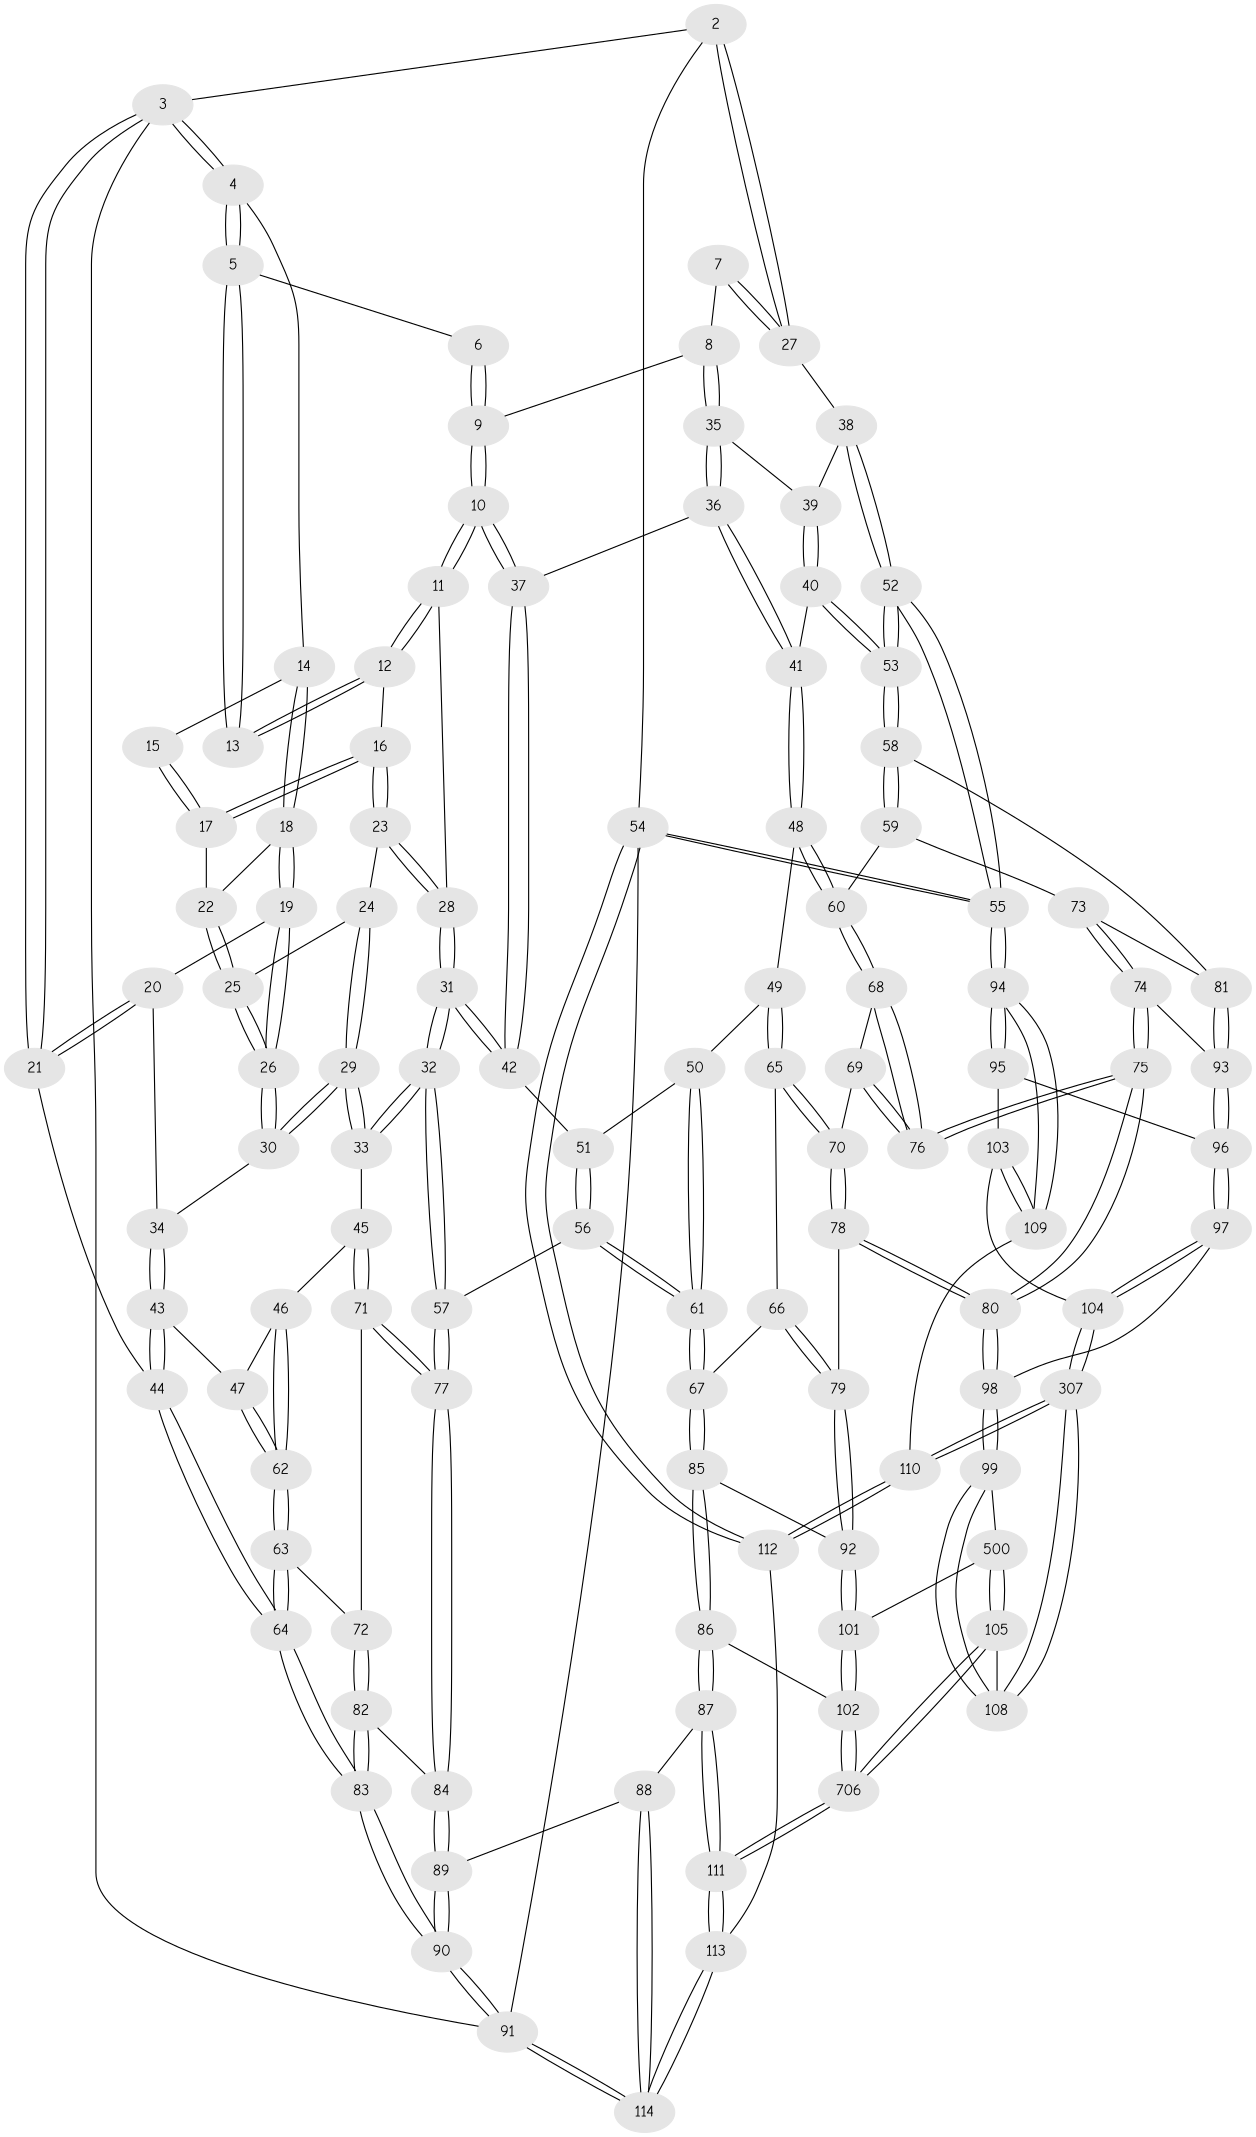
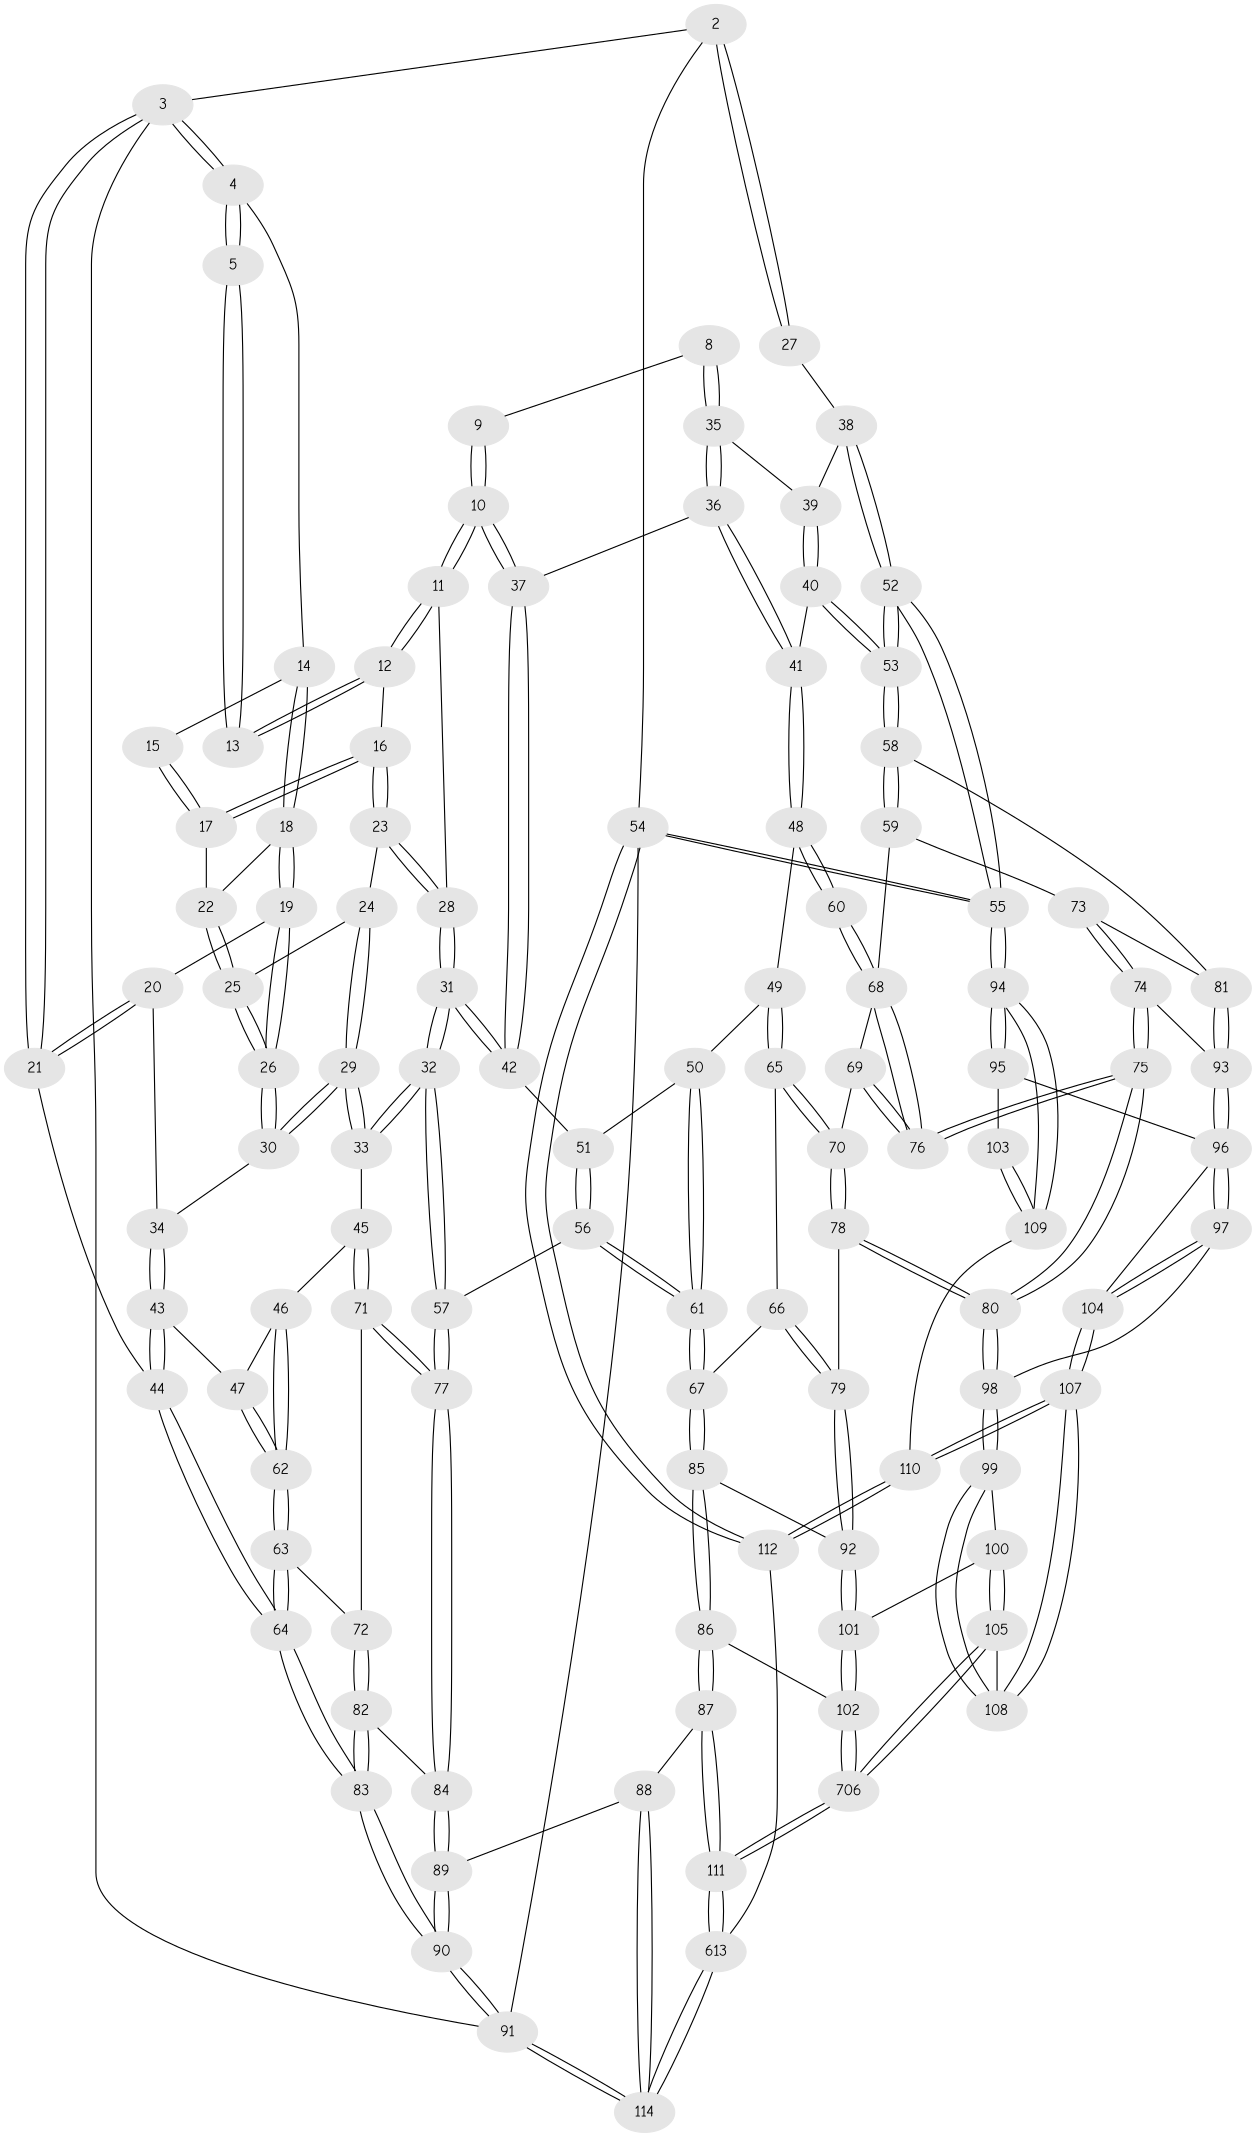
  graph {
    fontname="Comic Neue"
    node [color=gray90 fontname="Comic Neue" style=filled]
    edge [fontname="Comic Neue"]
    2
    3
    27
    54
-   7
    8
    4
    21
    91
    38
    55
    112
    5
    14
    44
    114
-   6
    13
    15
    18
    9
    10
    35
    36
    39
    11
    37
    12
    28
    42
    16
    31
    17
    23
    22
    19
    24
    25
    20
    26
    34
    30
    43
    64
    29
    33
    52
    32
    45
    57
    51
    77
    46
    71
    47
    41
    40
    48
    53
    58
    49
    60
    56
    62
    83
    72
    63
    50
    65
    68
    61
    66
    70
    67
    94
    59
    81
-   113
+   113 [label=613]
    95
    109
    84
    73
    93
    74
    69
    76
    85
    82
    90
    79
    78
    92
    86
    80
    75
    96
    98
    89
    101
    99
    87
    102
    88
    111
    n105 [label=706]
    97
    103
    110
    104
-   107 [label=307]
-   100 [label=500]
+   107
+   100
    108
    105
    2 -- 3
    2 -- 27
    2 -- 27
    2 -- 54
    3 -- 4
    3 -- 4
    3 -- 21
    3 -- 21
    3 -- 91
    27 -- 38
    54 -- 91
    54 -- 55
    54 -- 55
    54 -- 112
    54 -- 112
-   7 -- 27
-   7 -- 27
-   7 -- 8
    8 -- 9
    8 -- 35
    8 -- 35
    4 -- 5
    4 -- 5
    4 -- 14
    21 -- 44
    91 -- 114
    91 -- 114
    38 -- 39
    38 -- 52
    38 -- 52
    55 -- 94
    55 -- 94
    112 -- 113
-   5 -- 6
    5 -- 13
    5 -- 13
    14 -- 15
    14 -- 18
    14 -- 18
    44 -- 64
    44 -- 64
-   6 -- 9
-   6 -- 9
    15 -- 17
    15 -- 17
    18 -- 22
    18 -- 19
    18 -- 19
    9 -- 10
    9 -- 10
    10 -- 11
    10 -- 11
    10 -- 37
    10 -- 37
    35 -- 36
    35 -- 36
    35 -- 39
    36 -- 37
    36 -- 41
    36 -- 41
    39 -- 40
    39 -- 40
    11 -- 12
    11 -- 12
    11 -- 28
    37 -- 42
    37 -- 42
    12 -- 13
    12 -- 13
    12 -- 16
    28 -- 31
    28 -- 31
    42 -- 51
    16 -- 17
    16 -- 17
    16 -- 23
    16 -- 23
    31 -- 42
    31 -- 42
    31 -- 32
    31 -- 32
    17 -- 22
    23 -- 28
    23 -- 28
    23 -- 24
    22 -- 25
    22 -- 25
    19 -- 20
    19 -- 26
    19 -- 26
    24 -- 25
    24 -- 29
    24 -- 29
    25 -- 26
    25 -- 26
    20 -- 21
    20 -- 21
    20 -- 34
    26 -- 30
    26 -- 30
    34 -- 43
    34 -- 43
    30 -- 34
    43 -- 44
    43 -- 44
    43 -- 47
    64 -- 83
    64 -- 83
    29 -- 30
    29 -- 30
    29 -- 33
    29 -- 33
    33 -- 45
    52 -- 55
    52 -- 55
    52 -- 53
    52 -- 53
    32 -- 33
    32 -- 33
    32 -- 57
    32 -- 57
    45 -- 46
    45 -- 71
    45 -- 71
    57 -- 77
    57 -- 77
    51 -- 56
    51 -- 56
    77 -- 84
    77 -- 84
    46 -- 47
    46 -- 62
    46 -- 62
    71 -- 77
    71 -- 77
    71 -- 72
    47 -- 62
    47 -- 62
    41 -- 48
    41 -- 48
    40 -- 41
    40 -- 53
    40 -- 53
    48 -- 49
    48 -- 60
    48 -- 60
    53 -- 58
    53 -- 58
    58 -- 59
    58 -- 59
    58 -- 81
    49 -- 50
    49 -- 65
    49 -- 65
    60 -- 68
    60 -- 68
    56 -- 57
    56 -- 61
    56 -- 61
    62 -- 63
    62 -- 63
    83 -- 90
    83 -- 90
    72 -- 82
    72 -- 82
    63 -- 64
    63 -- 64
    63 -- 72
    50 -- 51
    50 -- 61
    50 -- 61
    65 -- 66
    65 -- 70
    65 -- 70
    68 -- 69
    68 -- 76
    68 -- 76
    61 -- 67
    61 -- 67
    66 -- 67
    66 -- 79
    66 -- 79
    70 -- 78
    70 -- 78
    67 -- 85
    67 -- 85
    94 -- 95
    94 -- 95
    94 -- 109
    94 -- 109
-   59 -- 60
+   59 -- 68
    59 -- 73
    81 -- 93
    81 -- 93
    113 -- 114
    113 -- 114
    95 -- 96
    95 -- 103
    109 -- 110
    84 -- 89
    84 -- 89
    73 -- 81
    73 -- 74
    73 -- 74
    93 -- 96
    93 -- 96
    74 -- 93
    74 -- 75
    74 -- 75
    69 -- 70
    69 -- 76
    69 -- 76
    85 -- 92
    85 -- 86
    85 -- 86
    82 -- 83
    82 -- 83
    82 -- 84
    90 -- 91
    90 -- 91
    79 -- 92
    79 -- 92
    78 -- 79
    78 -- 80
    78 -- 80
    92 -- 101
    92 -- 101
    86 -- 87
    86 -- 87
    86 -- 102
    80 -- 98
    80 -- 98
    75 -- 76
    75 -- 76
    75 -- 80
    75 -- 80
    96 -- 97
    96 -- 97
    98 -- 99
    98 -- 99
    89 -- 90
    89 -- 90
    101 -- 102
    101 -- 102
    99 -- 100
    99 -- 108
    99 -- 108
    87 -- 88
    87 -- 111
    87 -- 111
    102 -- n105
    102 -- n105
    88 -- 114
    88 -- 114
    88 -- 89
    111 -- 113
    111 -- 113
    n105 -- 111
    n105 -- 111
    97 -- 98
    97 -- 104
    97 -- 104
    103 -- 109
    103 -- 109
-   103 -- 104
+   96 -- 104
    110 -- 112
    110 -- 112
    104 -- 107
    104 -- 107
    107 -- 110
    107 -- 110
    107 -- 108
    107 -- 108
    100 -- 101
    100 -- 105
    100 -- 105
    105 -- n105
    105 -- n105
    105 -- 108
  }
